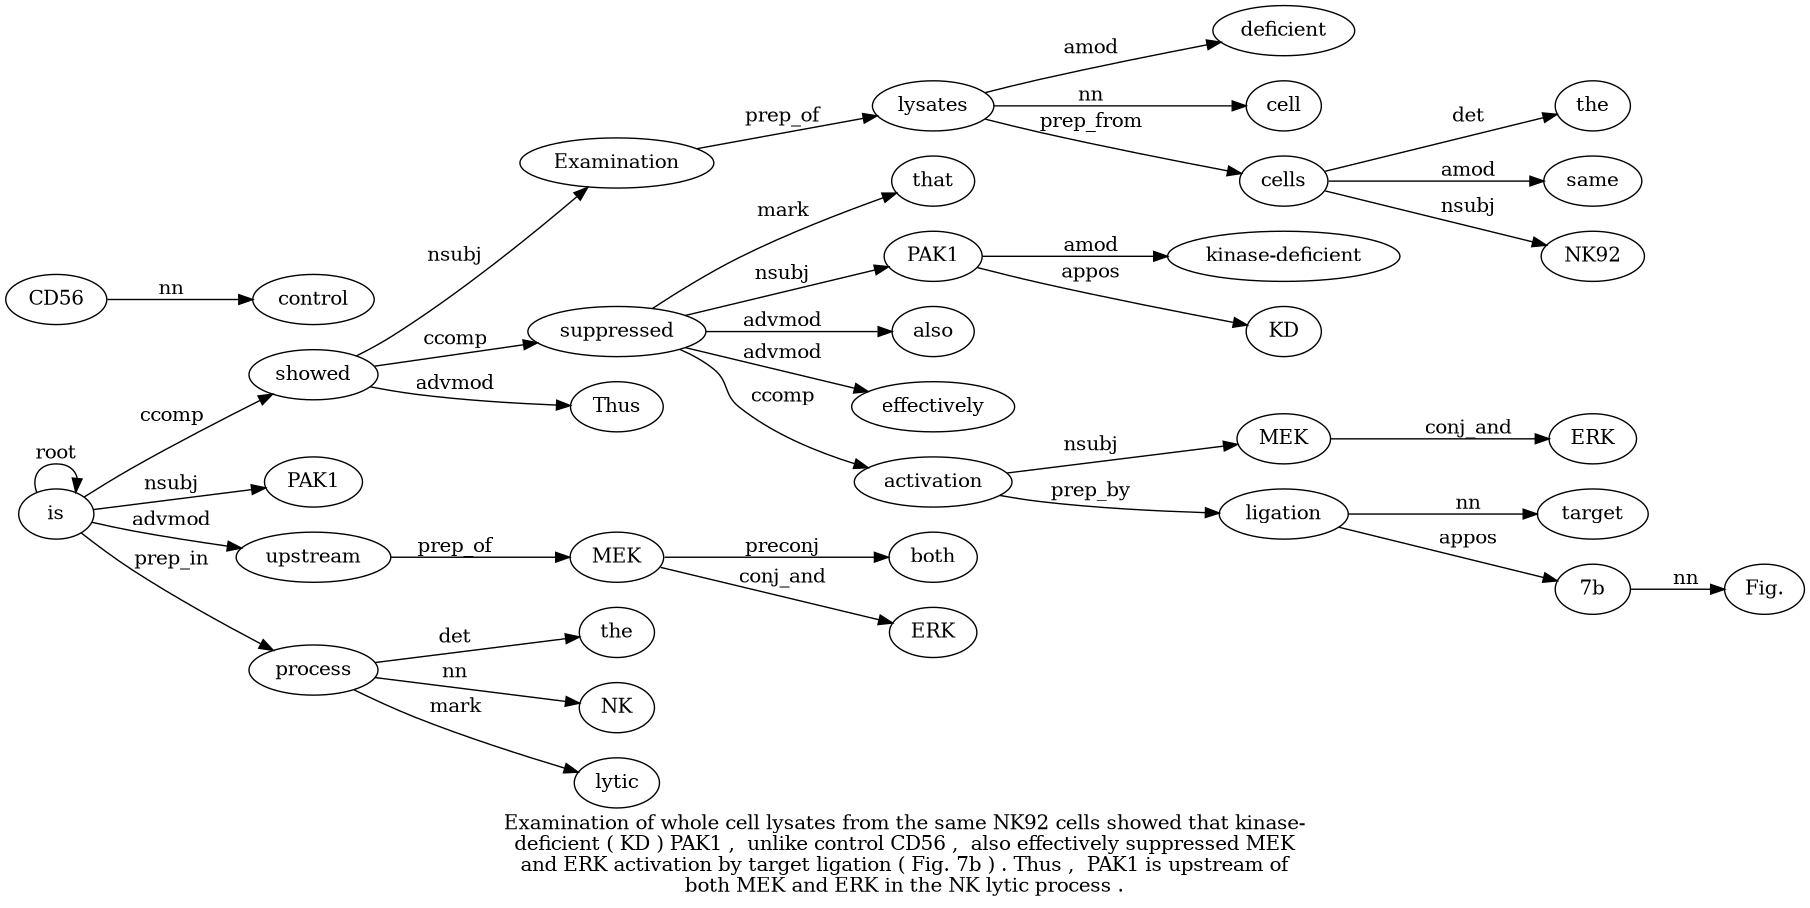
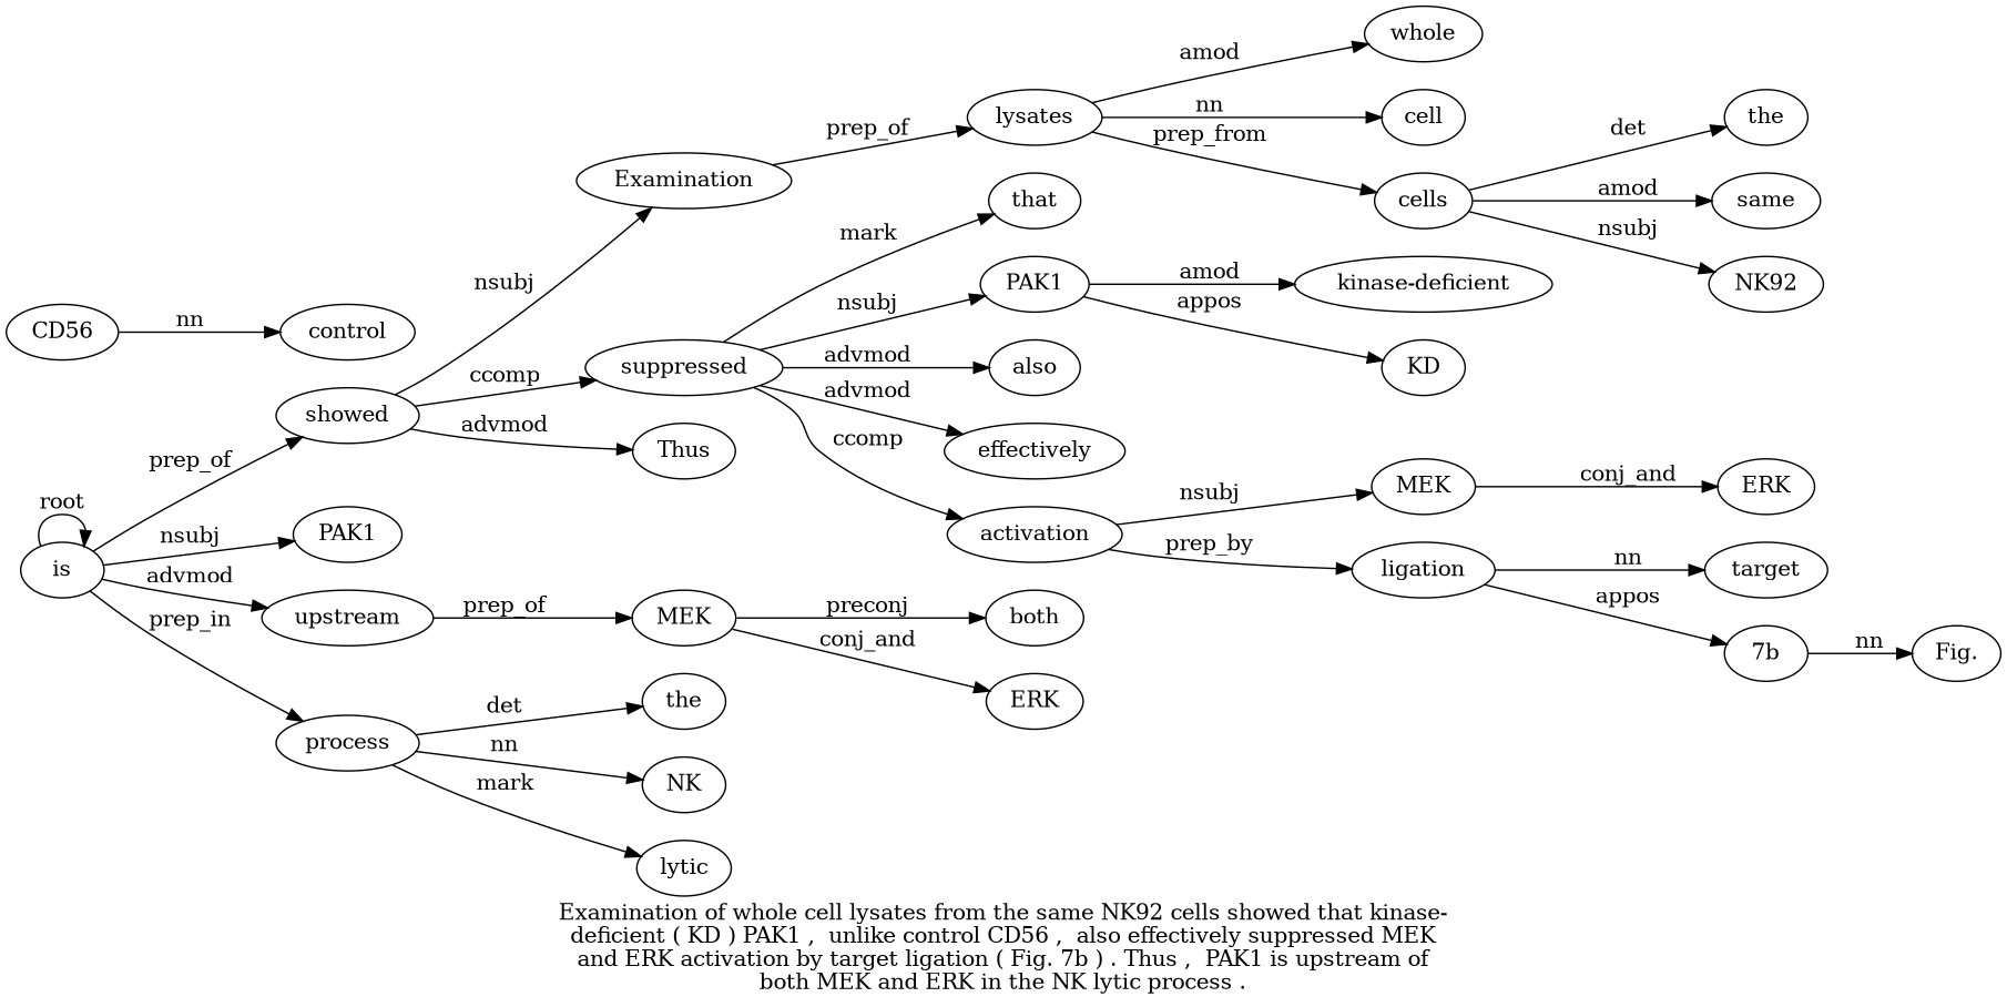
  digraph {
    label="Examination of whole cell lysates from the same NK92 cells showed that kinase-\ndeficient ( KD ) PAK1 ,  unlike control CD56 ,  also effectively suppressed MEK\nand ERK activation by target ligation ( Fig. 7b ) . Thus ,  PAK1 is upstream of\nboth MEK and ERK in the NK lytic process ."
    rankdir=LR
    node [fillcolor=white style=filled]
    n1 [label=showed]
    n2 [label=Examination]
    n3 [label=suppressed]
    n4 [label=Thus]
    n5 [label=lysates]
    n6 [label=that]
    n7 [label=PAK1]
    n8 [label=also]
    n9 [label=effectively]
    n10 [label=activation]
-   n11 [label=deficient]
+   n11 [label=whole]
    n12 [label=cell]
    n13 [label=cells]
    n14 [label=the]
    n15 [label=same]
    n16 [label=NK92]
    n17 [label=is]
    n18 [label=PAK1]
    n19 [label=upstream]
    n20 [label=process]
    n21 [label=MEK]
    n22 [label=the]
    n23 [label=NK]
    n24 [label=lytic]
    n25 [label="kinase-deficient"]
    n26 [label=KD]
    n27 [label=CD56]
    n28 [label=control]
    n29 [label=MEK]
    n30 [label=ligation]
    n31 [label=ERK]
    n32 [label=target]
    n33 [label="7b"]
    n34 [label="Fig."]
    n35 [label=both]
    n36 [label=ERK]
    n1 -> n2 [label=nsubj]
    n1 -> n3 [label=ccomp]
    n1 -> n4 [label=advmod]
    n2 -> n5 [label=prep_of]
    n3 -> n6 [label=mark]
    n3 -> n7 [label=nsubj]
    n3 -> n8 [label=advmod]
    n3 -> n9 [label=advmod]
    n3 -> n10 [label=ccomp]
    n5 -> n11 [label=amod]
    n5 -> n12 [label=nn]
    n5 -> n13 [label=prep_from]
    n7 -> n25 [label=amod]
    n7 -> n26 [label=appos]
    n10 -> n29 [label=nsubj]
    n10 -> n30 [label=prep_by]
    n13 -> n14 [label=det]
    n13 -> n15 [label=amod]
    n13 -> n16 [label=nsubj]
-   n17 -> n1 [label=ccomp]
+   n17 -> n1 [label=prep_of]
    n17 -> n17 [label=root]
    n17 -> n18 [label=nsubj]
    n17 -> n19 [label=advmod]
    n17 -> n20 [label=prep_in]
    n19 -> n21 [label=prep_of]
    n20 -> n22 [label=det]
    n20 -> n23 [label=nn]
    n20 -> n24 [label=mark]
    n21 -> n35 [label=preconj]
    n21 -> n36 [label=conj_and]
    n27 -> n28 [label=nn]
    n29 -> n31 [label=conj_and]
    n30 -> n32 [label=nn]
    n30 -> n33 [label=appos]
    n33 -> n34 [label=nn]
  }
